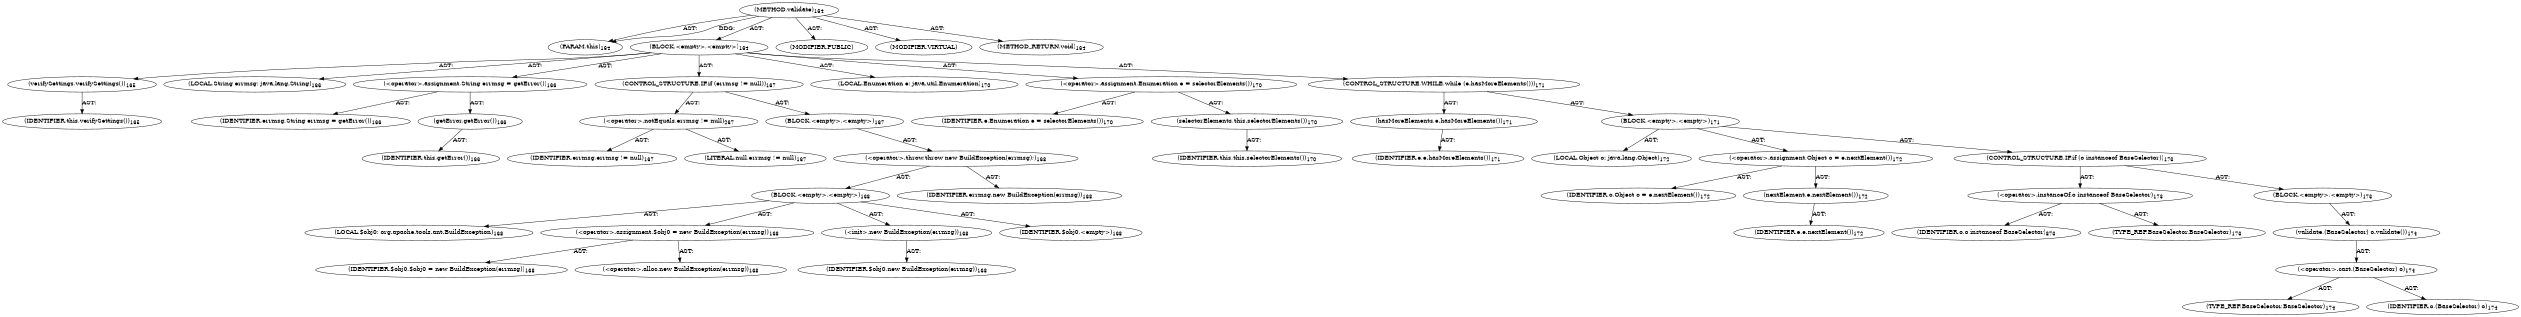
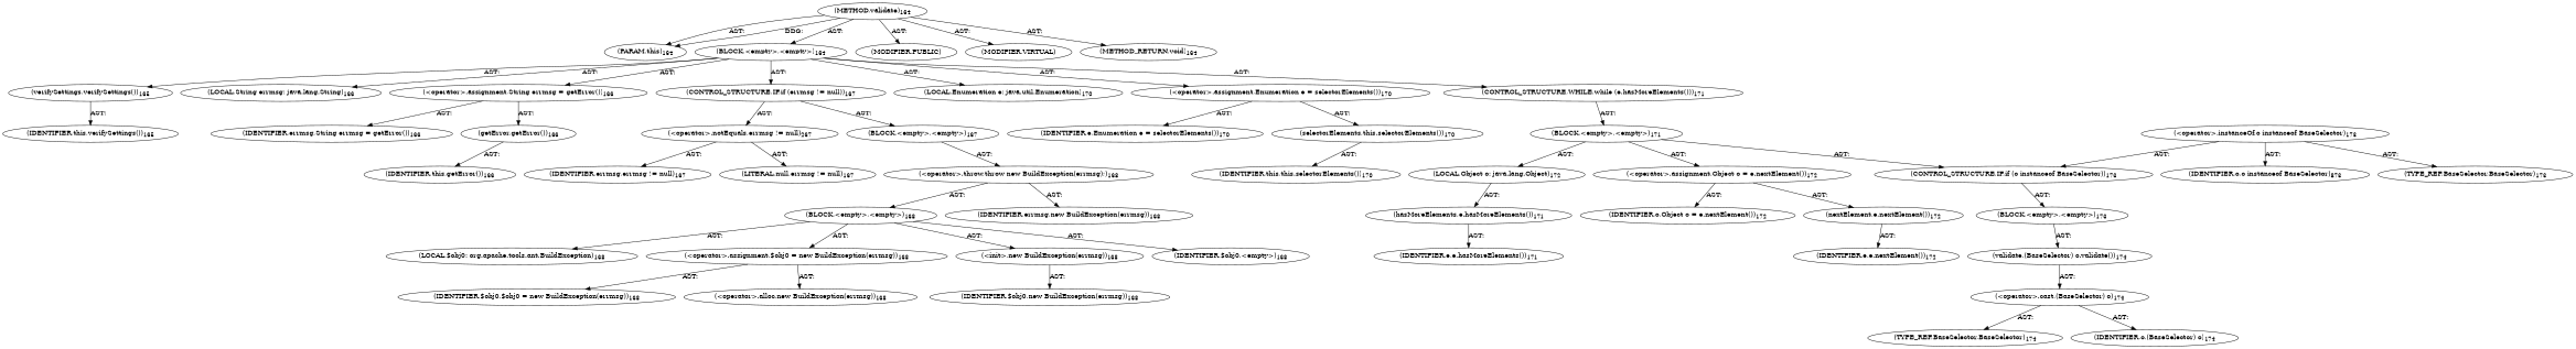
  digraph {
    n1 [label=<(METHOD,validate)<SUB>164</SUB>>]
    n2 [label=<(PARAM,this)<SUB>164</SUB>>]
    n3 [label=<(BLOCK,&lt;empty&gt;,&lt;empty&gt;)<SUB>164</SUB>>]
    n4 [label=<(MODIFIER,PUBLIC)>]
    n5 [label=<(MODIFIER,VIRTUAL)>]
    n6 [label=<(METHOD_RETURN,void)<SUB>164</SUB>>]
    n7 [label=<(verifySettings,verifySettings())<SUB>165</SUB>>]
    n8 [label=<(LOCAL,String errmsg: java.lang.String)<SUB>166</SUB>>]
    n9 [label=<(&lt;operator&gt;.assignment,String errmsg = getError())<SUB>166</SUB>>]
    n10 [label=<(CONTROL_STRUCTURE,IF,if (errmsg != null))<SUB>167</SUB>>]
    n11 [label=<(LOCAL,Enumeration e: java.util.Enumeration)<SUB>170</SUB>>]
    n12 [label=<(&lt;operator&gt;.assignment,Enumeration e = selectorElements())<SUB>170</SUB>>]
    n13 [label=<(CONTROL_STRUCTURE,WHILE,while (e.hasMoreElements()))<SUB>171</SUB>>]
    n14 [label=<(IDENTIFIER,this,verifySettings())<SUB>165</SUB>>]
    n15 [label=<(IDENTIFIER,errmsg,String errmsg = getError())<SUB>166</SUB>>]
    n16 [label=<(getError,getError())<SUB>166</SUB>>]
    n17 [label=<(&lt;operator&gt;.notEquals,errmsg != null)<SUB>267</SUB>>]
    n18 [label=<(BLOCK,&lt;empty&gt;,&lt;empty&gt;)<SUB>167</SUB>>]
    n19 [label=<(IDENTIFIER,e,Enumeration e = selectorElements())<SUB>170</SUB>>]
    n20 [label=<(selectorElements,this.selectorElements())<SUB>170</SUB>>]
    n21 [label=<(hasMoreElements,e.hasMoreElements())<SUB>171</SUB>>]
    n22 [label=<(BLOCK,&lt;empty&gt;,&lt;empty&gt;)<SUB>171</SUB>>]
    n23 [label=<(IDENTIFIER,this,getError())<SUB>166</SUB>>]
    n24 [label=<(IDENTIFIER,errmsg,errmsg != null)<SUB>167</SUB>>]
    n25 [label=<(LITERAL,null,errmsg != null)<SUB>167</SUB>>]
    n26 [label=<(&lt;operator&gt;.throw,throw new BuildException(errmsg);)<SUB>168</SUB>>]
    n27 [label=<(BLOCK,&lt;empty&gt;,&lt;empty&gt;)<SUB>168</SUB>>]
    n28 [label=<(IDENTIFIER,errmsg,new BuildException(errmsg))<SUB>168</SUB>>]
    n29 [label=<(LOCAL,$obj0: org.apache.tools.ant.BuildException)<SUB>168</SUB>>]
    n30 [label=<(&lt;operator&gt;.assignment,$obj0 = new BuildException(errmsg))<SUB>168</SUB>>]
    n31 [label=<(&lt;init&gt;,new BuildException(errmsg))<SUB>168</SUB>>]
    n32 [label=<(IDENTIFIER,$obj0,&lt;empty&gt;)<SUB>168</SUB>>]
    n33 [label=<(IDENTIFIER,$obj0,$obj0 = new BuildException(errmsg))<SUB>168</SUB>>]
    n34 [label=<(&lt;operator&gt;.alloc,new BuildException(errmsg))<SUB>168</SUB>>]
    n35 [label=<(IDENTIFIER,$obj0,new BuildException(errmsg))<SUB>168</SUB>>]
    n36 [label=<(IDENTIFIER,this,this.selectorElements())<SUB>170</SUB>>]
    n37 [label=<(IDENTIFIER,e,e.hasMoreElements())<SUB>171</SUB>>]
    n38 [label=<(LOCAL,Object o: java.lang.Object)<SUB>172</SUB>>]
    n39 [label=<(&lt;operator&gt;.assignment,Object o = e.nextElement())<SUB>172</SUB>>]
    n40 [label=<(CONTROL_STRUCTURE,IF,if (o instanceof BaseSelector))<SUB>173</SUB>>]
    n41 [label=<(IDENTIFIER,o,Object o = e.nextElement())<SUB>172</SUB>>]
    n42 [label=<(nextElement,e.nextElement())<SUB>172</SUB>>]
    n43 [label=<(&lt;operator&gt;.instanceOf,o instanceof BaseSelector)<SUB>173</SUB>>]
    n44 [label=<(BLOCK,&lt;empty&gt;,&lt;empty&gt;)<SUB>173</SUB>>]
    n45 [label=<(IDENTIFIER,e,e.nextElement())<SUB>172</SUB>>]
    n46 [label=<(IDENTIFIER,o,o instanceof BaseSelector)<SUB>873</SUB>>]
    n47 [label=<(TYPE_REF,BaseSelector,BaseSelector)<SUB>173</SUB>>]
    n48 [label=<(validate,(BaseSelector) o.validate())<SUB>174</SUB>>]
    n49 [label=<(&lt;operator&gt;.cast,(BaseSelector) o)<SUB>174</SUB>>]
    n50 [label=<(TYPE_REF,BaseSelector,BaseSelector)<SUB>174</SUB>>]
    n51 [label=<(IDENTIFIER,o,(BaseSelector) o)<SUB>174</SUB>>]
    n1 -> n2 [label="AST: "]
    n1 -> n2 [label="DDG: "]
    n1 -> n3 [label="AST: "]
    n1 -> n4 [label="AST: "]
    n1 -> n5 [label="AST: "]
    n1 -> n6 [label="AST: "]
    n3 -> n7 [label="AST: "]
    n3 -> n8 [label="AST: "]
    n3 -> n9 [label="AST: "]
    n3 -> n10 [label="AST: "]
    n3 -> n11 [label="AST: "]
    n3 -> n12 [label="AST: "]
    n3 -> n13 [label="AST: "]
    n7 -> n14 [label="AST: "]
    n9 -> n15 [label="AST: "]
    n9 -> n16 [label="AST: "]
    n10 -> n17 [label="AST: "]
    n10 -> n18 [label="AST: "]
    n12 -> n19 [label="AST: "]
    n12 -> n20 [label="AST: "]
-   n13 -> n21 [label="AST: "]
+   n38 -> n21 [label="AST: "]
    n13 -> n22 [label="AST: "]
    n16 -> n23 [label="AST: "]
    n17 -> n24 [label="AST: "]
    n17 -> n25 [label="AST: "]
    n18 -> n26 [label="AST: "]
    n20 -> n36 [label="AST: "]
    n21 -> n37 [label="AST: "]
    n22 -> n38 [label="AST: "]
    n22 -> n39 [label="AST: "]
    n22 -> n40 [label="AST: "]
    n26 -> n27 [label="AST: "]
    n26 -> n28 [label="AST: "]
    n27 -> n29 [label="AST: "]
    n27 -> n30 [label="AST: "]
    n27 -> n31 [label="AST: "]
    n27 -> n32 [label="AST: "]
    n30 -> n33 [label="AST: "]
    n30 -> n34 [label="AST: "]
    n31 -> n35 [label="AST: "]
    n39 -> n41 [label="AST: "]
    n39 -> n42 [label="AST: "]
-   n40 -> n43 [label="AST: "]
+   n43 -> n40 [label="AST: "]
    n40 -> n44 [label="AST: "]
    n42 -> n45 [label="AST: "]
    n43 -> n46 [label="AST: "]
    n43 -> n47 [label="AST: "]
    n44 -> n48 [label="AST: "]
    n48 -> n49 [label="AST: "]
    n49 -> n50 [label="AST: "]
    n49 -> n51 [label="AST: "]
  }
